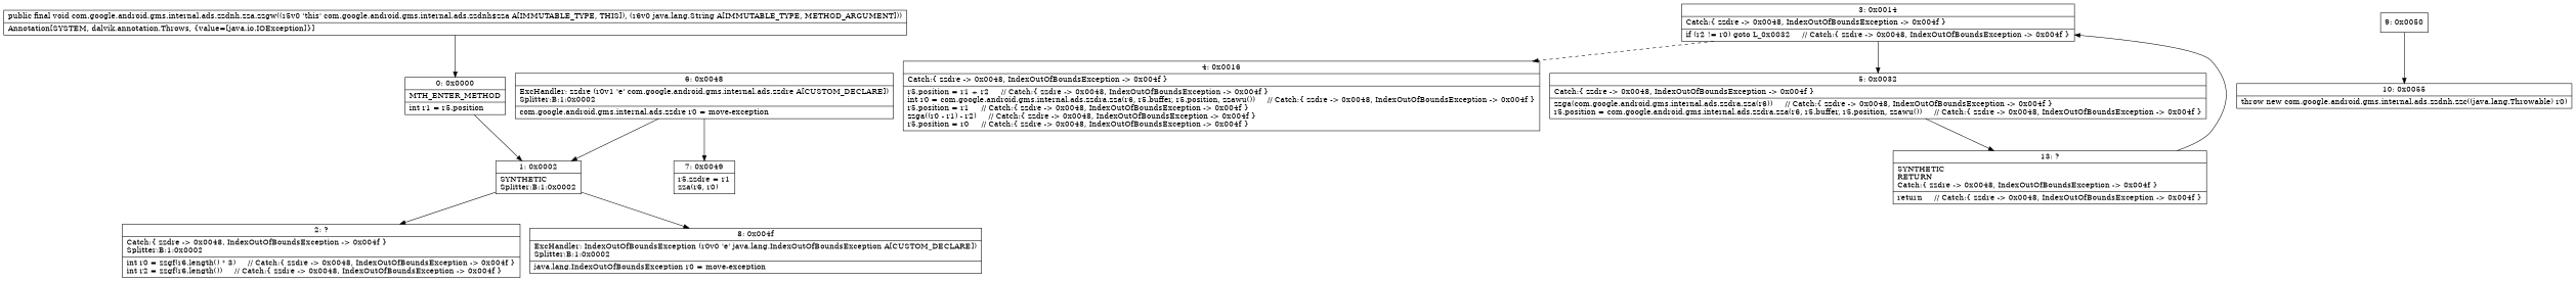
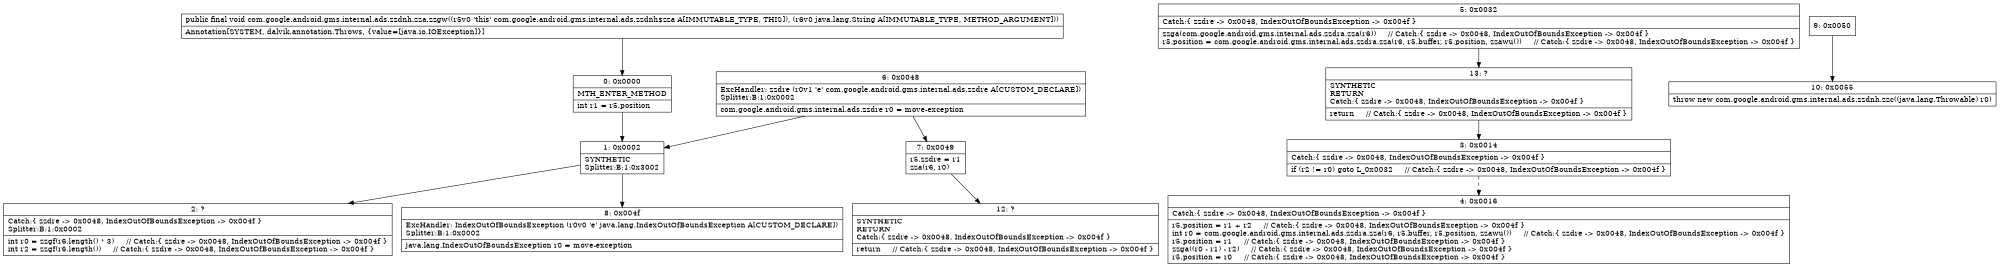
  digraph {
    node [shape=record]
    n1 [label="{0\:\ 0x0000|MTH_ENTER_METHOD\l|int r1 = r5.position\l}"]
-   n2 [label="{1\:\ 0x0002|SYNTHETIC\lSplitter:B:1:0x0002\l}"]
+   n2 [label="{1\:\ 0x0002|SYNTHETIC\lSplitter:B:1:0x3002\l}"]
    n3 [label="{2\:\ ?|Catch:\{ zzdre \-\> 0x0048, IndexOutOfBoundsException \-\> 0x004f \}\lSplitter:B:1:0x0002\l|int r0 = zzgf(r6.length() * 3)     \/\/ Catch:\{ zzdre \-\> 0x0048, IndexOutOfBoundsException \-\> 0x004f \}\lint r2 = zzgf(r6.length())     \/\/ Catch:\{ zzdre \-\> 0x0048, IndexOutOfBoundsException \-\> 0x004f \}\l}"]
    n4 [label="{8\:\ 0x004f|ExcHandler: IndexOutOfBoundsException (r0v0 'e' java.lang.IndexOutOfBoundsException A[CUSTOM_DECLARE])\lSplitter:B:1:0x0002\l|java.lang.IndexOutOfBoundsException r0 = move\-exception\l}"]
    n5 [label="{6\:\ 0x0048|ExcHandler: zzdre (r0v1 'e' com.google.android.gms.internal.ads.zzdre A[CUSTOM_DECLARE])\lSplitter:B:1:0x0002\l|com.google.android.gms.internal.ads.zzdre r0 = move\-exception\l}"]
    n6 [label="{7\:\ 0x0049|r5.zzdre = r1\lzza(r6, r0)\l}"]
    n7 [label="{3\:\ 0x0014|Catch:\{ zzdre \-\> 0x0048, IndexOutOfBoundsException \-\> 0x004f \}\l|if (r2 != r0) goto L_0x0032     \/\/ Catch:\{ zzdre \-\> 0x0048, IndexOutOfBoundsException \-\> 0x004f \}\l}"]
    n8 [label="{4\:\ 0x0016|Catch:\{ zzdre \-\> 0x0048, IndexOutOfBoundsException \-\> 0x004f \}\l|r5.position = r1 + r2     \/\/ Catch:\{ zzdre \-\> 0x0048, IndexOutOfBoundsException \-\> 0x004f \}\lint r0 = com.google.android.gms.internal.ads.zzdra.zza(r6, r5.buffer, r5.position, zzawu())     \/\/ Catch:\{ zzdre \-\> 0x0048, IndexOutOfBoundsException \-\> 0x004f \}\lr5.position = r1     \/\/ Catch:\{ zzdre \-\> 0x0048, IndexOutOfBoundsException \-\> 0x004f \}\lzzga((r0 \- r1) \- r2)     \/\/ Catch:\{ zzdre \-\> 0x0048, IndexOutOfBoundsException \-\> 0x004f \}\lr5.position = r0     \/\/ Catch:\{ zzdre \-\> 0x0048, IndexOutOfBoundsException \-\> 0x004f \}\l}"]
    n9 [label="{5\:\ 0x0032|Catch:\{ zzdre \-\> 0x0048, IndexOutOfBoundsException \-\> 0x004f \}\l|zzga(com.google.android.gms.internal.ads.zzdra.zza(r6))     \/\/ Catch:\{ zzdre \-\> 0x0048, IndexOutOfBoundsException \-\> 0x004f \}\lr5.position = com.google.android.gms.internal.ads.zzdra.zza(r6, r5.buffer, r5.position, zzawu())     \/\/ Catch:\{ zzdre \-\> 0x0048, IndexOutOfBoundsException \-\> 0x004f \}\l}"]
    n10 [label="{13\:\ ?|SYNTHETIC\lRETURN\lCatch:\{ zzdre \-\> 0x0048, IndexOutOfBoundsException \-\> 0x004f \}\l|return     \/\/ Catch:\{ zzdre \-\> 0x0048, IndexOutOfBoundsException \-\> 0x004f \}\l}"]
+   n11 [label="{12\:\ ?|SYNTHETIC\lRETURN\lCatch:\{ zzdre \-\> 0x0048, IndexOutOfBoundsException \-\> 0x004f \}\l|return     \/\/ Catch:\{ zzdre \-\> 0x0048, IndexOutOfBoundsException \-\> 0x004f \}\l}"]
    n12 [label="{9\:\ 0x0050}"]
    n13 [label="{10\:\ 0x0055|throw new com.google.android.gms.internal.ads.zzdnh.zzc((java.lang.Throwable) r0)\l}"]
    n14 [label="{public final void com.google.android.gms.internal.ads.zzdnh.zza.zzgw((r5v0 'this' com.google.android.gms.internal.ads.zzdnh$zza A[IMMUTABLE_TYPE, THIS]), (r6v0 java.lang.String A[IMMUTABLE_TYPE, METHOD_ARGUMENT]))  | Annotation[SYSTEM, dalvik.annotation.Throws, \{value=[java.io.IOException]\}]\l}"]
    n1 -> n2
    n2 -> n3
    n2 -> n4
    n5 -> n2
    n5 -> n6
+   n6 -> n11
    n7 -> n8 [style=dashed]
-   n7 -> n9
    n9 -> n10
    n10 -> n7
    n12 -> n13
    n14 -> n1
  }
